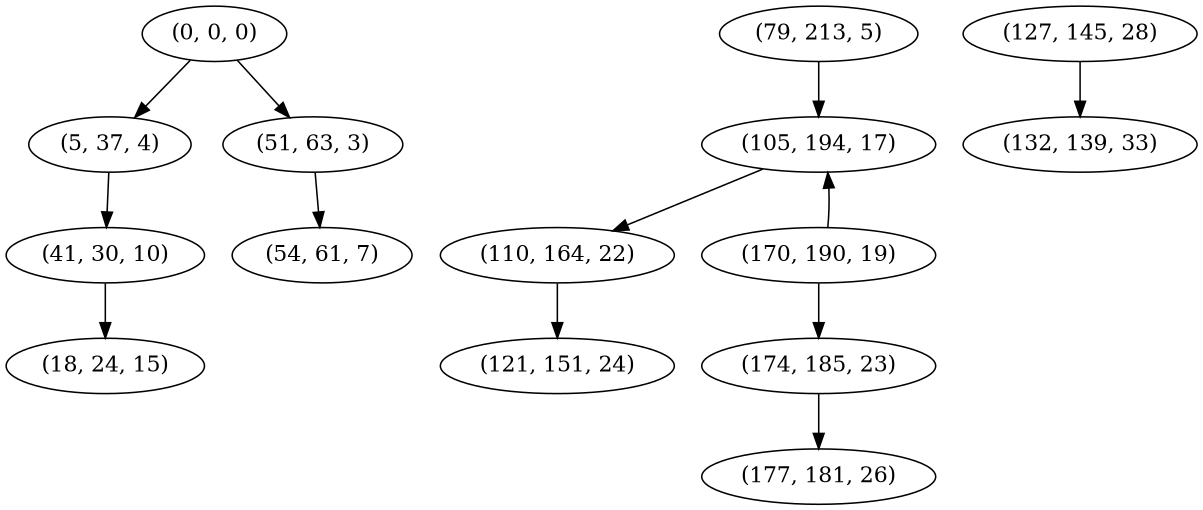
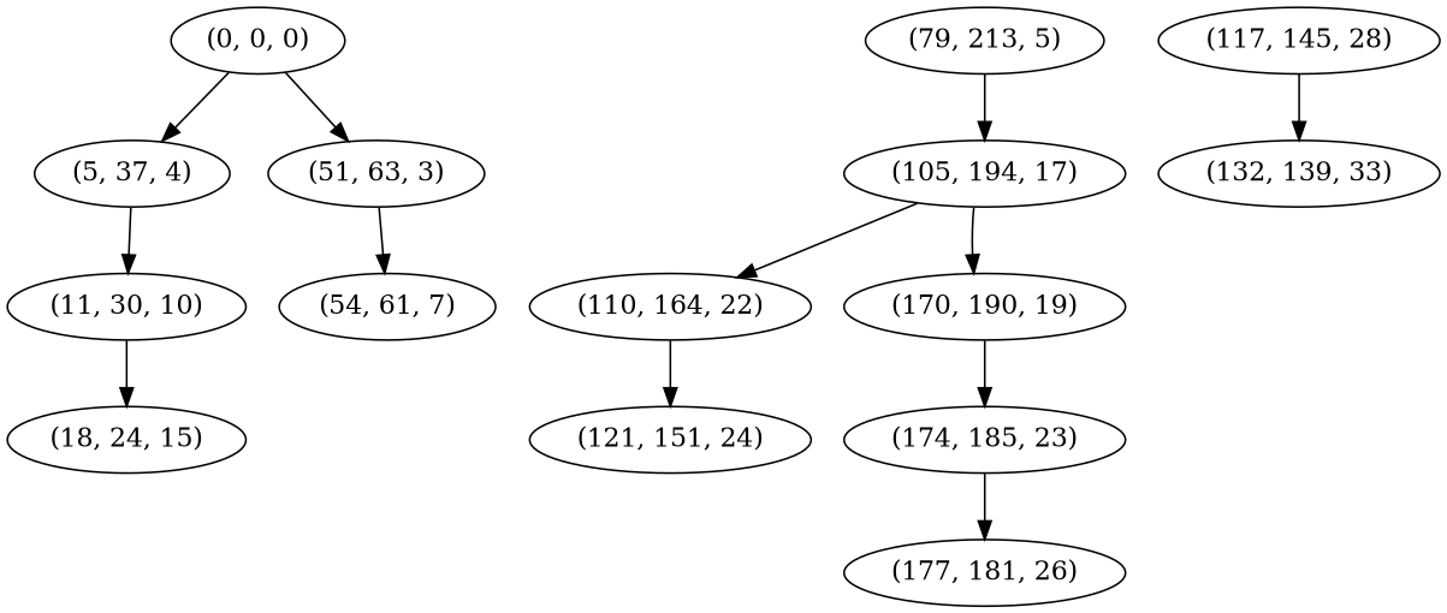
  digraph {
    "(0, 0, 0)"
    "(5, 37, 4)"
    "(51, 63, 3)"
-   "(11, 30, 10)" [label="(41, 30, 10)"]
+   "(11, 30, 10)"
    n5 [label="(54, 61, 7)"]
    "(79, 213, 5)"
    "(105, 194, 17)"
    "(18, 24, 15)"
    n9 [label="(110, 164, 22)"]
    "(170, 190, 19)"
    "(121, 151, 24)"
    "(174, 185, 23)"
-   "(127, 145, 28)"
+   "(127, 145, 28)" [label="(117, 145, 28)"]
    "(132, 139, 33)"
    "(177, 181, 26)"
    "(0, 0, 0)" -> "(5, 37, 4)"
    "(0, 0, 0)" -> "(51, 63, 3)"
    "(5, 37, 4)" -> "(11, 30, 10)"
    "(51, 63, 3)" -> n5
    "(11, 30, 10)" -> "(18, 24, 15)"
    "(79, 213, 5)" -> "(105, 194, 17)"
    "(105, 194, 17)" -> n9
-   "(170, 190, 19)" -> "(105, 194, 17)"
+   "(105, 194, 17)" -> "(170, 190, 19)"
    n9 -> "(121, 151, 24)"
    "(170, 190, 19)" -> "(174, 185, 23)"
    "(174, 185, 23)" -> "(177, 181, 26)"
    "(127, 145, 28)" -> "(132, 139, 33)"
  }
